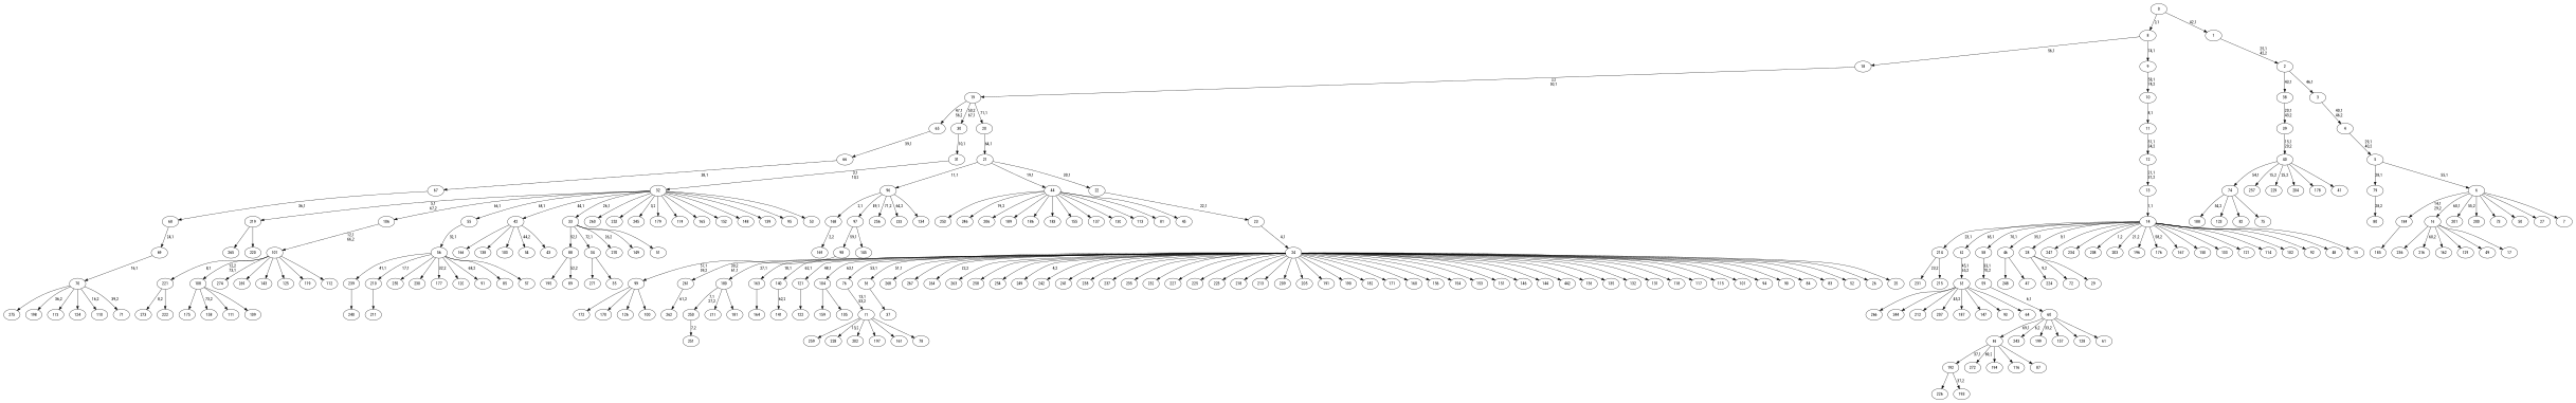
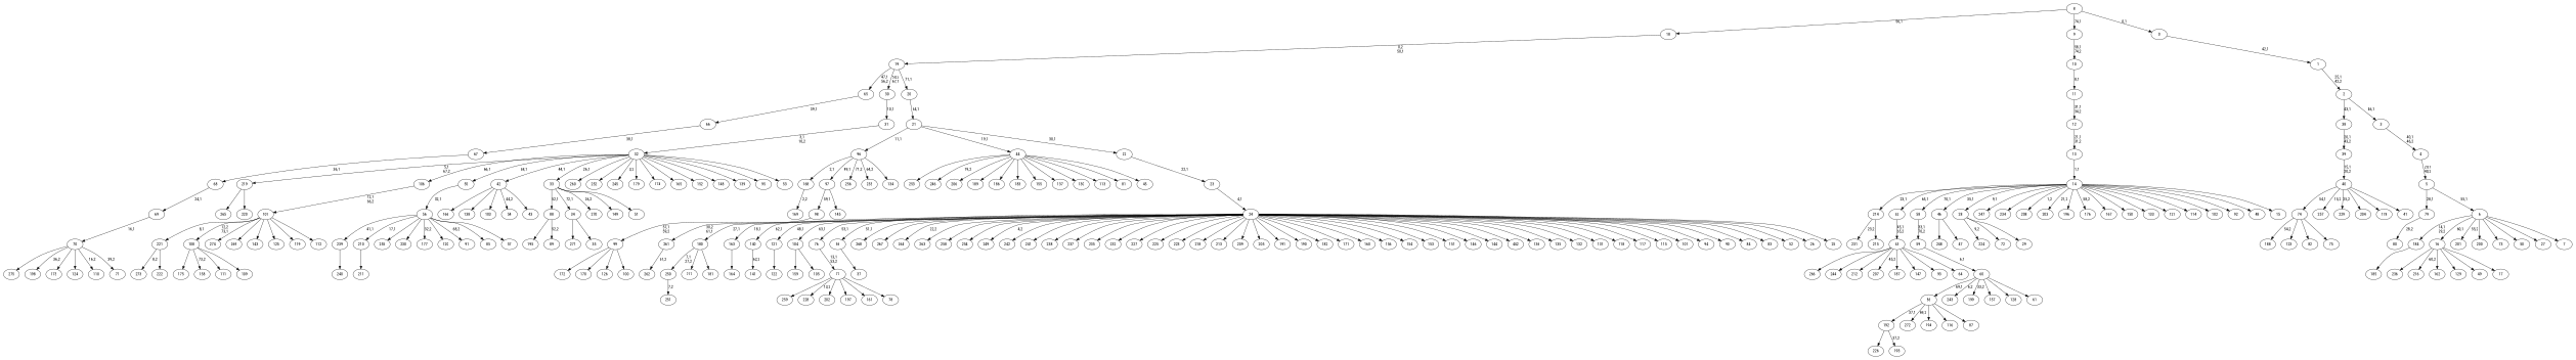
  digraph {
    fontname="Roboto Condensed"
    node [fontname="Roboto Condensed"]
    edge [fontname="Roboto Condensed"]
    261
    262
    250
    251
    239
    240
    221
    273
    222
    219
    265
    220
    214
    231
    215
    210
    211
    192
    226
    193
    184
    185
    180
    217
    181
    168
    169
    163
    164
    140
    141
    121
    122
    108
    175
    158
    111
    109
    107
    274
    269
    143
    125
    119
    112
    106
    104
    159
    105
    99
    172
    170
    126
    100
    98
    97
    145
    96
    256
    233
    134
    88
    195
    89
    86
    272
    194
    116
    87
    79
    80
    77
    259
    228
    202
    197
    161
    78
    76
    74
    188
    123
    82
    75
    70
    275
    198
    173
    124
    110
    71
    69
    68
    67
    66
    65
    63
    266
    244
    212
    207
    187
    147
    93
    64
    62
    60
    243
    199
    157
    128
    61
    59
    58
    56
    255
    230
    177
    120
    91
    85
    57
    55
    46
    248
    47
    44
    253
    246
    206
    189
    186
    183
    155
    137
    130
    113
    81
    45
    42
    166
    138
    103
    54
    43
    40
    257
    229
    204
    178
    41
    39
    38
    36
    37
    34
    271
    35
    33
    270
    149
    51
    32
    260
    252
    245
    179
    174
    165
    152
    148
    139
    95
    53
    31
    30
    28
    224
    72
    29
    24
    268
    267
    264
    263
    258
    254
    249
    242
    241
    238
    237
    235
    232
    227
    225
    223
    218
    213
    209
    205
    191
    190
    182
    171
    160
    156
    154
    153
    151
    146
    144
    n213 [label=442]
    136
    135
    132
    131
    118
    117
    115
    101
    94
    90
    84
    83
    52
    26
    25
    23
    22
    21
    20
    19
    18
    16
    236
    216
    162
    129
    49
    17
    14
    247
    234
    208
    203
    196
    176
    167
    150
    133
    127
    114
    102
    92
    48
    15
    13
    12
    11
    10
    9
    8
    6
    201
    200
    73
    50
    27
    7
    5
    4
    3
    2
    1
    0
    261 -> 262 [label="61,2"]
    250 -> 251 [label="7,2"]
    239 -> 240
    221 -> 273 [label="8,2"]
    221 -> 222
    219 -> 265
    219 -> 220
    214 -> 231 [label="23,2"]
    214 -> 215
    210 -> 211
    192 -> 226
    192 -> 193 [label="37,2"]
    184 -> 185
    180 -> 250 [label="7,1\n27,2"]
    180 -> 217
    180 -> 181
    168 -> 169 [label="2,2"]
    163 -> 164
    140 -> 141 [label="62,2"]
    121 -> 122
    108 -> 175
    108 -> 158 [label="73,2"]
    108 -> 111
    108 -> 109
    107 -> 221 [label="8,1"]
    107 -> 108 [label="12,2\n73,1"]
    107 -> 274
    107 -> 269
    107 -> 143
    107 -> 125
    107 -> 119
    107 -> 112
    106 -> 107 [label="12,1\n66,2"]
    104 -> 159
    104 -> 105
    99 -> 172
    99 -> 170
    99 -> 126
    99 -> 100
    98 -> 99 [label="57,1\n59,2"]
    97 -> 98 [label="59,1"]
    97 -> 145
    96 -> 168 [label="2,1"]
    96 -> 97 [label="49,1"]
    96 -> 256 [label="71,2"]
    96 -> 233 [label="64,2"]
    96 -> 134
    88 -> 195
    88 -> 89 [label="52,2"]
    86 -> 192 [label="37,1"]
    86 -> 272 [label="69,2"]
    86 -> 194
    86 -> 116
    86 -> 87
    79 -> 80 [label="28,2"]
    77 -> 259
    77 -> 228 [label="13,2"]
    77 -> 202
    77 -> 197
    77 -> 161
    77 -> 78
    76 -> 77 [label="13,1\n53,2"]
    74 -> 188 [label="54,2"]
    74 -> 123
    74 -> 82
    74 -> 75
    70 -> 275
    70 -> 198 [label="36,2"]
    70 -> 173
    70 -> 124
    70 -> 110 [label="16,2"]
    70 -> 71 [label="39,2"]
    69 -> 70 [label="16,1"]
    68 -> 69 [label="24,1"]
    67 -> 68 [label="36,1"]
    66 -> 67 [label="38,1"]
    65 -> 66 [label="39,1"]
    63 -> 266
    63 -> 244
    63 -> 212
    63 -> 207 [label="45,2"]
    63 -> 187
    63 -> 147
    63 -> 93
    63 -> 64
    62 -> 63 [label="45,1\n65,2"]
    60 -> 86 [label="69,1"]
    60 -> 243 [label="6,2"]
    60 -> 199 [label="33,2"]
    60 -> 157
    60 -> 128
    60 -> 61
    59 -> 60 [label="6,1"]
    58 -> 59 [label="33,1\n70,2"]
    56 -> 239 [label="41,1"]
    56 -> 210 [label="17,1"]
    56 -> 255
    56 -> 230
    56 -> 177 [label="32,2"]
    56 -> 120
    56 -> 91 [label="68,2"]
    56 -> 85
    56 -> 57
    55 -> 56 [label="32,1"]
    46 -> 248
    46 -> 47
    44 -> 253
    44 -> 246 [label="19,2"]
    44 -> 206
    44 -> 189
    44 -> 186
    44 -> 183
    44 -> 155
    44 -> 137
    44 -> 130
    44 -> 113
    44 -> 81
    44 -> 45
    42 -> 166
    42 -> 138
    42 -> 103
    42 -> 54 [label="44,2"]
    42 -> 43
    40 -> 74 [label="54,1"]
    40 -> 257 [label="15,2"]
    40 -> 229 [label="25,2"]
    40 -> 204
    40 -> 178
    40 -> 41
    39 -> 40 [label="15,1\n20,2"]
    38 -> 39 [label="20,1\n43,2"]
    36 -> 37
    34 -> 271
    34 -> 35
    33 -> 88 [label="52,1"]
    33 -> 34 [label="72,1"]
    33 -> 270 [label="26,2"]
    33 -> 149
    33 -> 51
    32 -> 219 [label="5,1\n67,2"]
    32 -> 106 [label="66,1"]
    32 -> 55 [label="68,1"]
    32 -> 42 [label="44,1"]
    32 -> 33 [label="26,1"]
    32 -> 260
    32 -> 252
    32 -> 245 [label="3,2"]
    32 -> 179
    32 -> 174
    32 -> 165
    32 -> 152
    32 -> 148
    32 -> 139
    32 -> 95
    32 -> 53
    31 -> 32 [label="3,1\n10,2"]
    30 -> 31 [label="10,1"]
    28 -> 224 [label="9,2"]
    28 -> 72
    28 -> 29
    24 -> 261 [label="30,2\n61,1"]
    24 -> 180 [label="27,1"]
    24 -> 163 [label="18,1"]
    24 -> 140 [label="62,1"]
    24 -> 121 [label="48,1"]
    24 -> 104 [label="63,1"]
    24 -> 76 [label="53,1"]
    24 -> 36 [label="51,1"]
    24 -> 268
    24 -> 267
    24 -> 264 [label="22,2"]
    24 -> 263
    24 -> 258
    24 -> 254
    24 -> 249 [label="4,2"]
    24 -> 242
    24 -> 241
    24 -> 238
    24 -> 237
    24 -> 235
    24 -> 232
    24 -> 227
    24 -> 225
    24 -> 223
    24 -> 218
    24 -> 213
    24 -> 209
    24 -> 205
    24 -> 191
    24 -> 190
    24 -> 182
    24 -> 171
    24 -> 160
    24 -> 156
    24 -> 154
    24 -> 153
    24 -> 151
    24 -> 146
    24 -> 144
    24 -> n213
    24 -> 136
    24 -> 135
    24 -> 132
    24 -> 131
    24 -> 118
    24 -> 117
    24 -> 115
    24 -> 101
    24 -> 94
    24 -> 90
    24 -> 84
    24 -> 83
    24 -> 52
    24 -> 26
    24 -> 25
    23 -> 24 [label="4,1"]
    22 -> 23 [label="22,1"]
    21 -> 96 [label="11,1"]
    21 -> 44 [label="19,1"]
    21 -> 22 [label="30,1"]
    20 -> 21 [label="64,1"]
    19 -> 65 [label="47,1\n56,2"]
    19 -> 30 [label="50,2\n67,1"]
    19 -> 20 [label="71,1"]
    18 -> 19 [label="0,2\n50,1"]
    16 -> 236
    16 -> 216 [label="60,2"]
    16 -> 162
    16 -> 129
    16 -> 49
    16 -> 17
    14 -> 214 [label="23,1"]
    14 -> 62 [label="65,1"]
    14 -> 58 [label="70,1"]
    14 -> 46 [label="35,1"]
    14 -> 28 [label="9,1"]
    14 -> 247
    14 -> 234
    14 -> 208 [label="1,2"]
    14 -> 203 [label="21,2"]
    14 -> 196
    14 -> 176 [label="58,2"]
    14 -> 167
    14 -> 150
    14 -> 133
    14 -> 127
    14 -> 114
    14 -> 102
    14 -> 92
    14 -> 48
    14 -> 15
    13 -> 14 [label="1,1"]
    12 -> 13 [label="21,1\n31,2"]
    11 -> 12 [label="31,1\n34,2"]
    10 -> 11 [label="8,1"]
    9 -> 10 [label="58,1\n74,2"]
    8 -> 18 [label="56,1"]
    8 -> 9 [label="74,1"]
    6 -> 184 [label="14,1\n29,2"]
    6 -> 16 [label="60,1"]
    6 -> 201 [label="55,2"]
    6 -> 200
    6 -> 73
    6 -> 50
    6 -> 27
    6 -> 7
    5 -> 79 [label="28,1"]
    5 -> 6 [label="55,1"]
    4 -> 5 [label="29,1\n40,2"]
    3 -> 4 [label="40,1\n46,2"]
    2 -> 38 [label="43,1"]
    2 -> 3 [label="46,1"]
    1 -> 2 [label="25,1\n42,2"]
-   0 -> 8 [label="0,1"]
+   8 -> 0 [label="0,1"]
    0 -> 1 [label="42,1"]
  }
